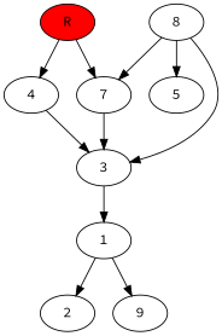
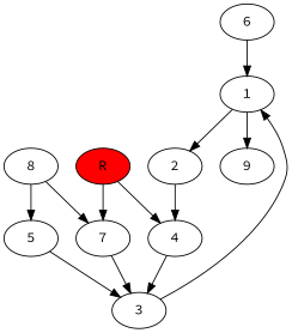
  digraph {
    fontname="Source Code Pro"
    node [fontname="Source Code Pro"]
    edge [fontname="Source Code Pro"]
    1
    2
    9
    4
    8
    5
    7
    3
+   6
    R [fillcolor="#ff0000" style=filled]
    1 -> 2
    1 -> 9
+   2 -> 4
    4 -> 3
    8 -> 5
    8 -> 7
-   8 -> 3
+   5 -> 3
    7 -> 3
    3 -> 1
+   6 -> 1
    R -> 4
    R -> 7
  }
